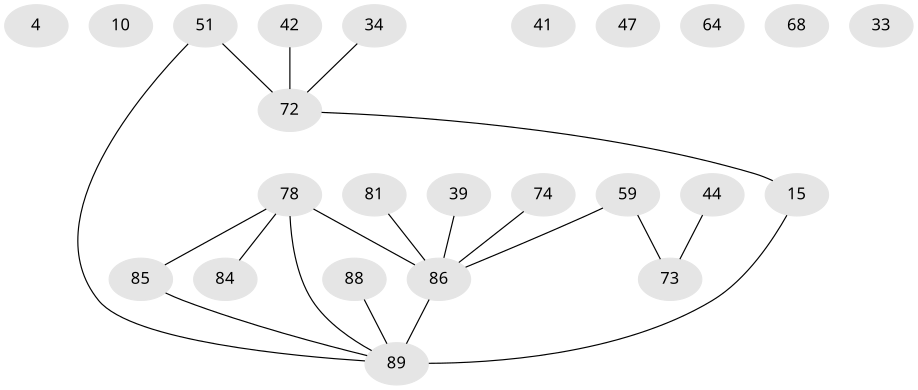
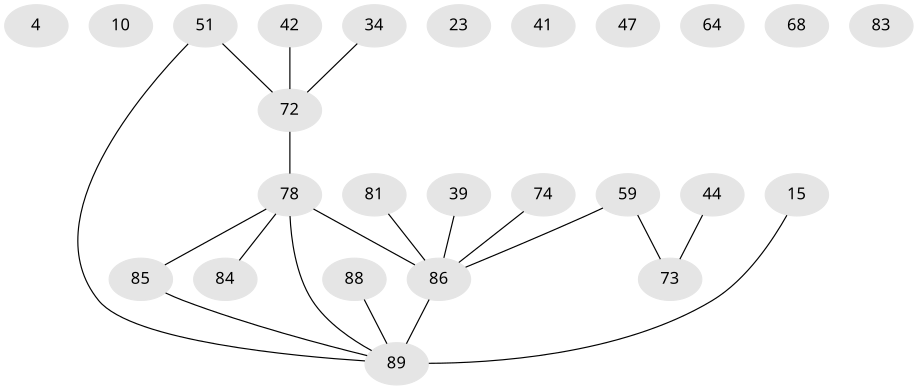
  graph {
    fontname="Noto Sans"
    node [color=gray90 fontname="Noto Sans" style=filled]
    edge [fontname="Noto Sans"]
    4
    10
    89 [super="+30+82+79"]
    15
+   23
    34
    72
    78 [super="+63+71"]
    86 [super="+46+40+77+38+80+61+67+43"]
    39
    41
    42
    73 [super="+21"]
    44
    51 [super="+27"]
    n16 [label=47 super="+24"]
    59 [super="+56"]
    64
    68 [super="+65"]
    84 [super="+47"]
    85 [super="+13+26"]
    74 [super="+70"]
    81 [super="+20+53"]
-   83 [label=33]
+   83
    88 [super="+76"]
    15 -- 89
    34 -- 72
-   72 -- 15 [weight=2]
+   72 -- 78 [weight=2]
    78 -- 89
    78 -- 86 [weight=6]
    78 -- 84
    78 -- 85 [weight=2]
    86 -- 89 [weight=3]
    39 -- 86
    42 -- 72
    44 -- 73
    51 -- 89
    51 -- 72 [weight=2]
    59 -- 86
    59 -- 73
    85 -- 89
    74 -- 86
    81 -- 86 [weight=2]
    88 -- 89
  }
